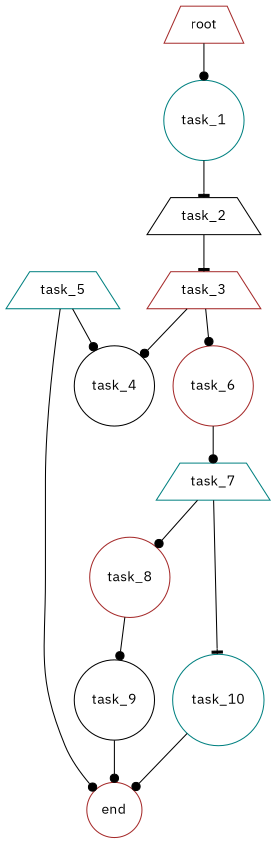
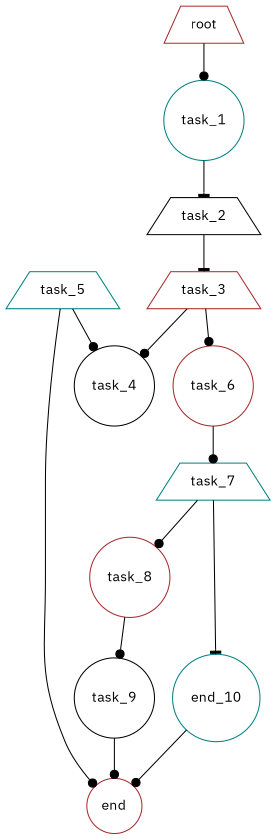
  digraph {
    fontname="IBM Plex Sans"
    node [color=brown fontname="IBM Plex Sans" shape=circle]
    edge [arrowhead=dot fontname="IBM Plex Sans"]
    task_1 [color=teal]
    root [shape=trapezium]
    task_2 [color=black shape=trapezium]
    task_3 [shape=trapezium]
    task_4 [color=black]
    task_6
    task_7 [color=teal shape=trapezium]
    task_5 [color=teal shape=trapezium]
    end
    task_8
-   task_10 [color=teal]
+   task_10 [color=teal label=end_10]
    task_9 [color=black]
    task_1 -> task_2 [arrowhead=tee]
    root -> task_1
    task_2 -> task_3 [arrowhead=tee]
    task_3 -> task_4
    task_3 -> task_6
    task_6 -> task_7
    task_7 -> task_8
    task_7 -> task_10 [arrowhead=tee]
    task_5 -> task_4
    task_5 -> end
    task_8 -> task_9
    task_10 -> end
    task_9 -> end
  }
